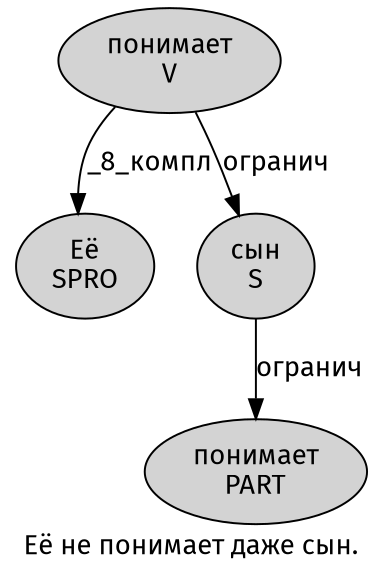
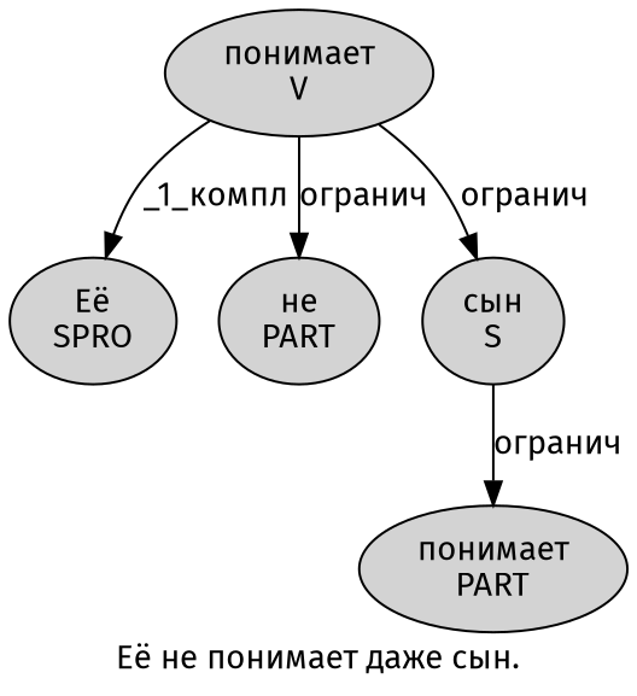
  digraph {
    fontname="Fira Sans"
    label="Её не понимает даже сын."
    node [fillcolor=lightgray fontname="Fira Sans" penwidth=1 shape=ellipse style=filled]
    edge [fontname="Fira Sans"]
    n1 [label="Её\nSPRO"]
+   n2 [label="не\nPART"]
    n3 [label="понимает\nV"]
    n4 [label="сын\nS"]
    n5 [label="понимает\nPART"]
-   n3 -> n1 [label="_8_компл"]
+   n3 -> n1 [label="_1_компл"]
+   n3 -> n2 [label="огранич"]
    n3 -> n4 [label="огранич"]
    n4 -> n5 [label="огранич"]
  }
